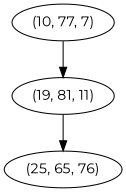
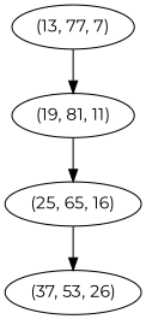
  digraph {
    fontname=Montserrat
    node [fontname=Montserrat]
    edge [fontname=Montserrat]
    n1 [label="(19, 81, 11)"]
-   "(13, 77, 7)" [label="(10, 77, 7)"]
-   "(25, 65, 16)" [label="(25, 65, 76)"]
+   "(13, 77, 7)"
+   "(25, 65, 16)"
+   "(37, 53, 26)"
    n1 -> "(25, 65, 16)"
    "(13, 77, 7)" -> n1
+   "(25, 65, 16)" -> "(37, 53, 26)"
  }
